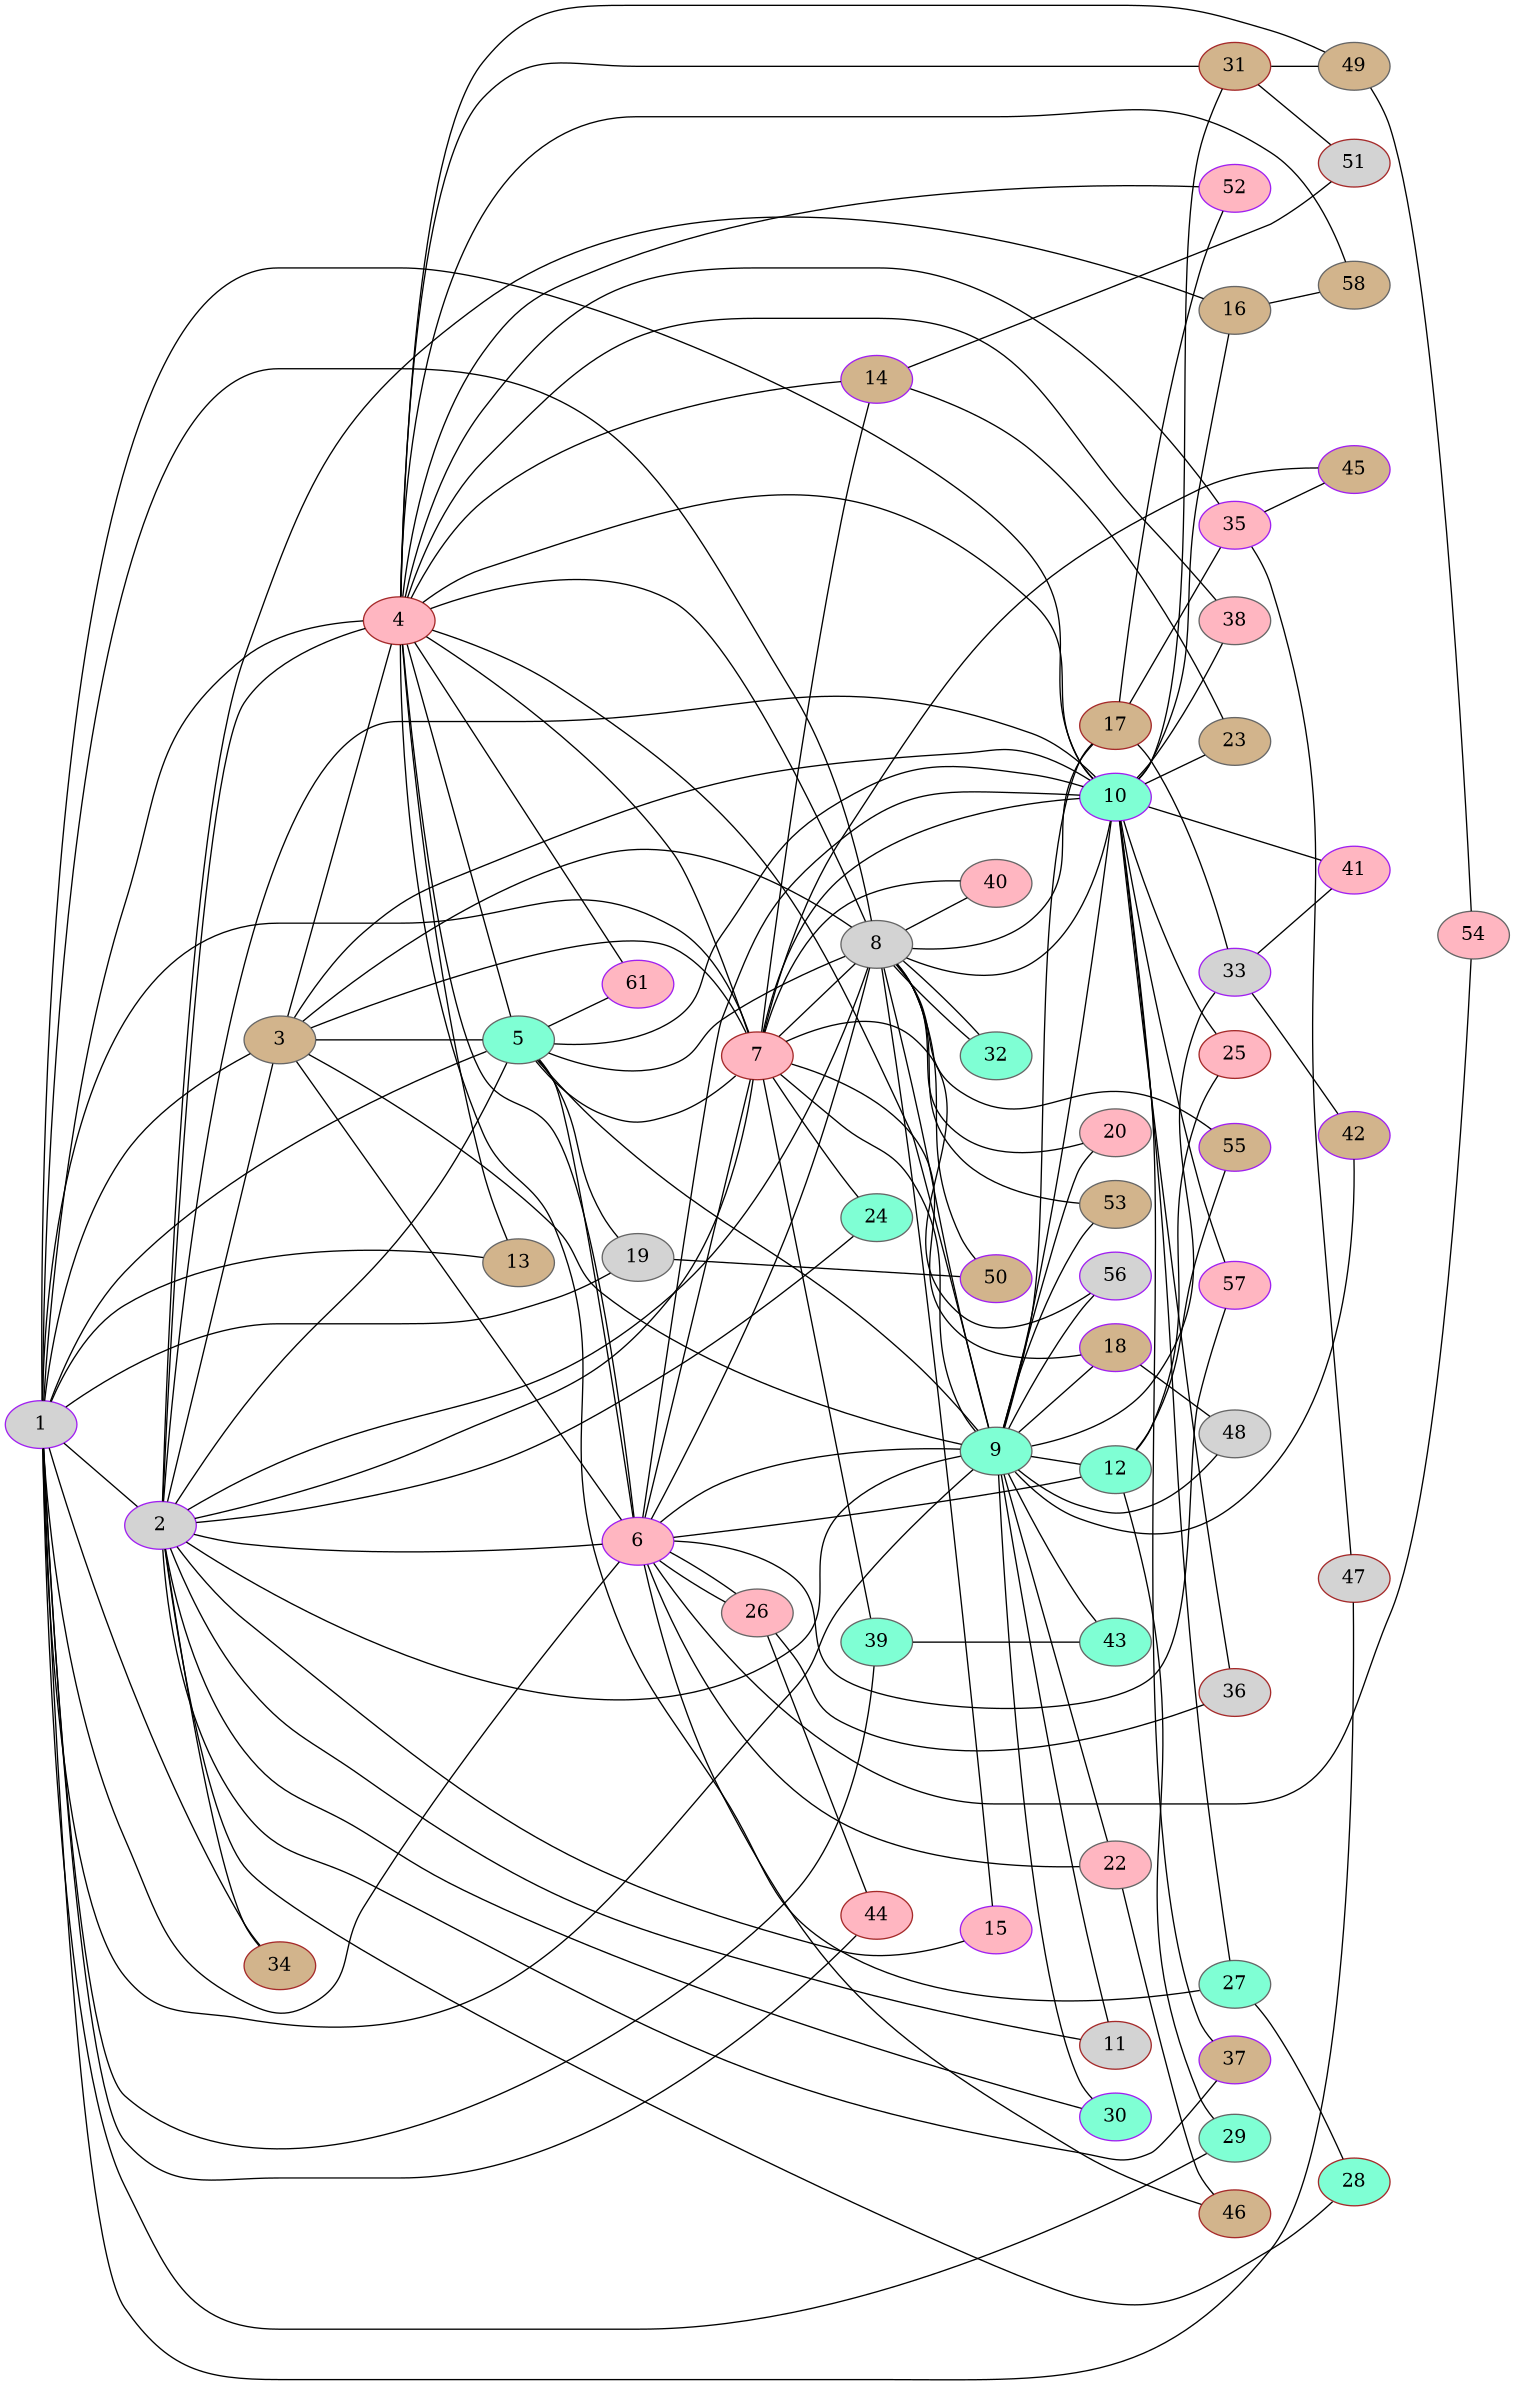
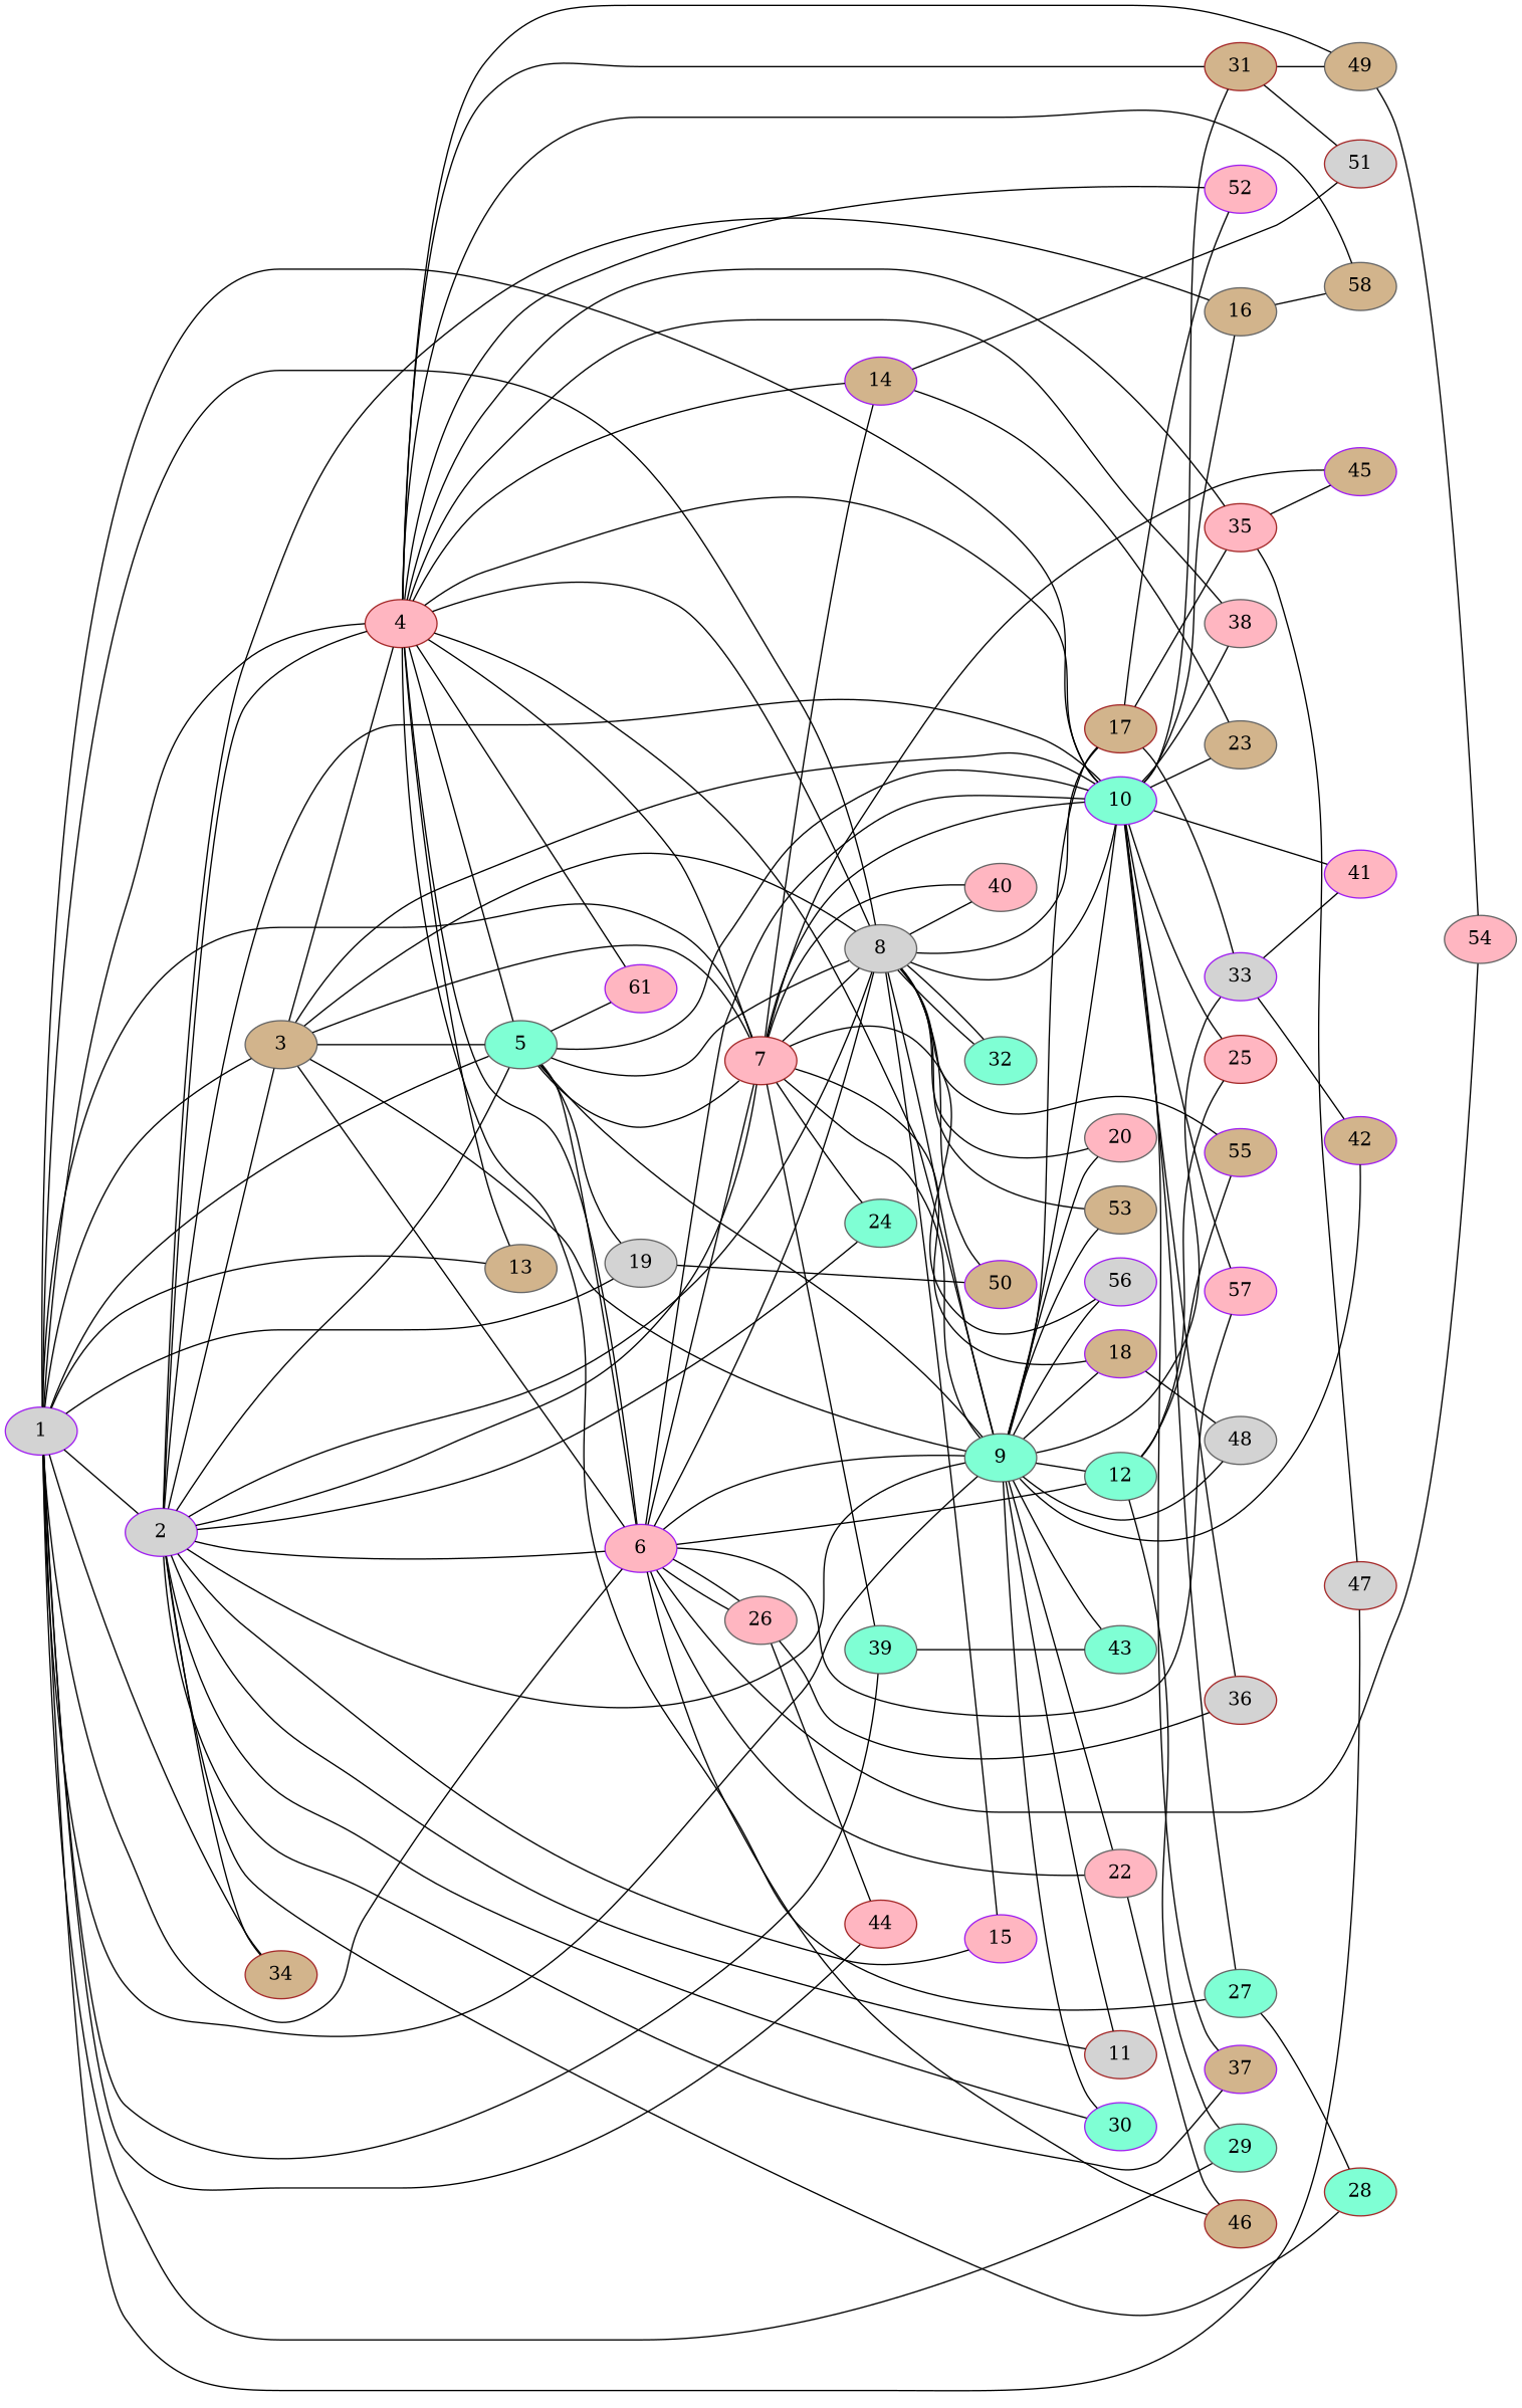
  graph {
    rankdir=LR
    node [color=gray40 fillcolor=tan style=filled]
    1 [color=purple fillcolor=lightgrey]
    2 [color=purple fillcolor=lightgrey]
    3
    4 [color=brown fillcolor=lightpink]
    5 [fillcolor=aquamarine]
    6 [color=purple fillcolor=lightpink]
    7 [color=brown fillcolor=lightpink]
    8 [fillcolor=lightgrey]
    9 [fillcolor=aquamarine]
    10 [color=purple fillcolor=aquamarine]
    13
    19 [fillcolor=lightgrey]
    29 [fillcolor=aquamarine]
    34 [color=brown]
    39 [fillcolor=aquamarine]
    44 [color=brown fillcolor=lightpink]
    47 [color=brown fillcolor=lightgrey]
    11 [color=brown fillcolor=lightgrey]
    15 [color=purple fillcolor=lightpink]
    16
    24 [fillcolor=aquamarine]
    28 [color=brown fillcolor=aquamarine]
    30 [color=purple fillcolor=aquamarine]
    37 [color=purple]
    14 [color=purple]
    n26 [color=purple fillcolor=lightpink label=61]
    27 [fillcolor=aquamarine]
    31 [color=brown]
-   35 [color=purple fillcolor=lightpink]
+   35 [color=brown fillcolor=lightpink]
    38 [fillcolor=lightpink]
    49
    52 [color=purple fillcolor=lightpink]
    58
    12 [fillcolor=aquamarine]
    22 [fillcolor=lightpink]
    26 [fillcolor=lightpink]
    46 [color=brown]
    54 [fillcolor=lightpink]
    57 [color=purple fillcolor=lightpink]
    18 [color=purple]
    40 [fillcolor=lightpink]
    45 [color=purple]
    56 [color=purple fillcolor=lightgrey]
    17 [color=brown]
    20 [fillcolor=lightpink]
    32 [fillcolor=aquamarine]
    50 [color=purple]
    53
    55 [color=purple]
    33 [color=purple fillcolor=lightgrey]
    42 [color=purple]
    43 [fillcolor=aquamarine]
    48 [fillcolor=lightgrey]
    23
    25 [color=brown fillcolor=lightpink]
    36 [color=brown fillcolor=lightgrey]
    41 [color=purple fillcolor=lightpink]
    51 [color=brown fillcolor=lightgrey]
    1 -- 2
    1 -- 3
    1 -- 4
    1 -- 5
    1 -- 6
    1 -- 7
    1 -- 8
    1 -- 9
    1 -- 10
    1 -- 13
    1 -- 19
    1 -- 29
    1 -- 34
    1 -- 39
    1 -- 44
    1 -- 47
    2 -- 3
    2 -- 4
    2 -- 5
    2 -- 6
    2 -- 7
    2 -- 8
    2 -- 9
    2 -- 10
    2 -- 34
    2 -- 11
    2 -- 15
    2 -- 16
    2 -- 24
    2 -- 28
    2 -- 30
    2 -- 37
    3 -- 4
    3 -- 5
    3 -- 6
    3 -- 7
    3 -- 8
    3 -- 9
    3 -- 10
    4 -- 5
    4 -- 6
    4 -- 7
    4 -- 8
    4 -- 9
    4 -- 10
    4 -- 13
    4 -- 14
    4 -- n26
    4 -- 27
    4 -- 31
    4 -- 35
    4 -- 38
    4 -- 49
    4 -- 52
    4 -- 58
    5 -- 6
    5 -- 7
    5 -- 8
    5 -- 9
    5 -- 10
    5 -- 19
    5 -- n26
    6 -- 7
    6 -- 8
    6 -- 9
    6 -- 10
    6 -- 12
    6 -- 22
    6 -- 26
    6 -- 26
    6 -- 46
    6 -- 54
    6 -- 57
    7 -- 8
    7 -- 9
    7 -- 10
    7 -- 39
    7 -- 24
    7 -- 14
    7 -- 18
    7 -- 40
    7 -- 45
    7 -- 56
    8 -- 9
    8 -- 10
    8 -- 15
    8 -- 40
    8 -- 17
    8 -- 20
    8 -- 32
    8 -- 32
    8 -- 50
    8 -- 53
    8 -- 55
    9 -- 10
    9 -- 11
    9 -- 30
    9 -- 12
    9 -- 22
    9 -- 18
    9 -- 56
    9 -- 17
    9 -- 20
    9 -- 53
    9 -- 33
    9 -- 42
    9 -- 43
    9 -- 48
    10 -- 16
    10 -- 37
    10 -- 27
    10 -- 31
    10 -- 38
    10 -- 57
    10 -- 23
    10 -- 25
    10 -- 36
    10 -- 41
    19 -- 50
    39 -- 43
    16 -- 58
    14 -- 23
    14 -- 51
    27 -- 28
    31 -- 49
    31 -- 51
    35 -- 47
    35 -- 45
    49 -- 54
    12 -- 29
    12 -- 55
    12 -- 25
    22 -- 46
    26 -- 44
    26 -- 36
    18 -- 48
    17 -- 35
    17 -- 52
    17 -- 33
    33 -- 42
    33 -- 41
  }
